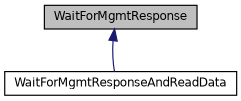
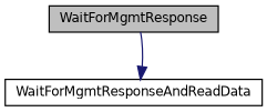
  digraph {
    rankdir=TB
    node [color=black fontname=Helvetica fontsize=10 shape=record style=filled]
    n1 [fillcolor=grey75 fontcolor=black height=0.2 label=WaitForMgmtResponse width=0.4]
    n2 [fillcolor=white height=0.2 label=WaitForMgmtResponseAndReadData width=0.4]
-   n1 -> n2 [color=midnightblue dir=back fontname=Helvetica fontsize=10 labelfontname=Helvetica labelfontsize=10 style=solid]
+   n2 -> n1 [color=midnightblue dir=back fontname=Helvetica fontsize=10 labelfontname=Helvetica labelfontsize=10 style=solid]
  }
